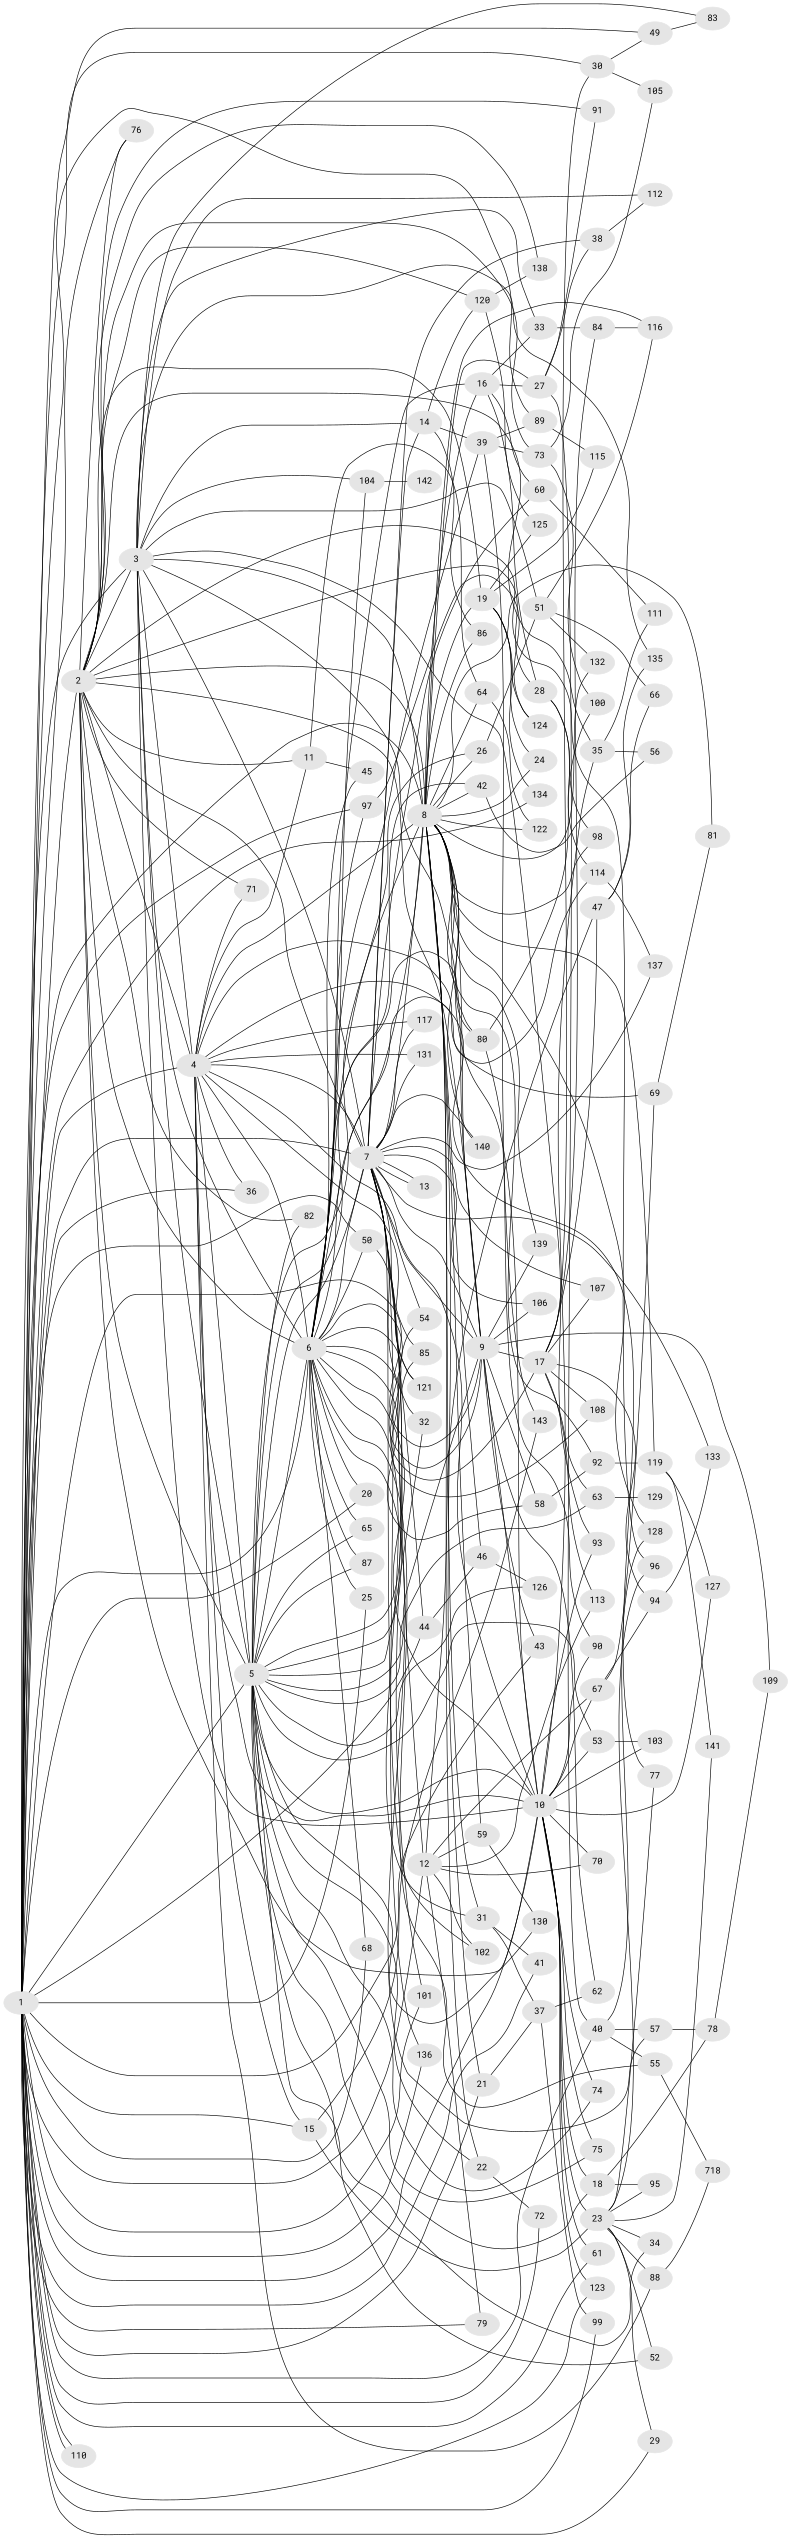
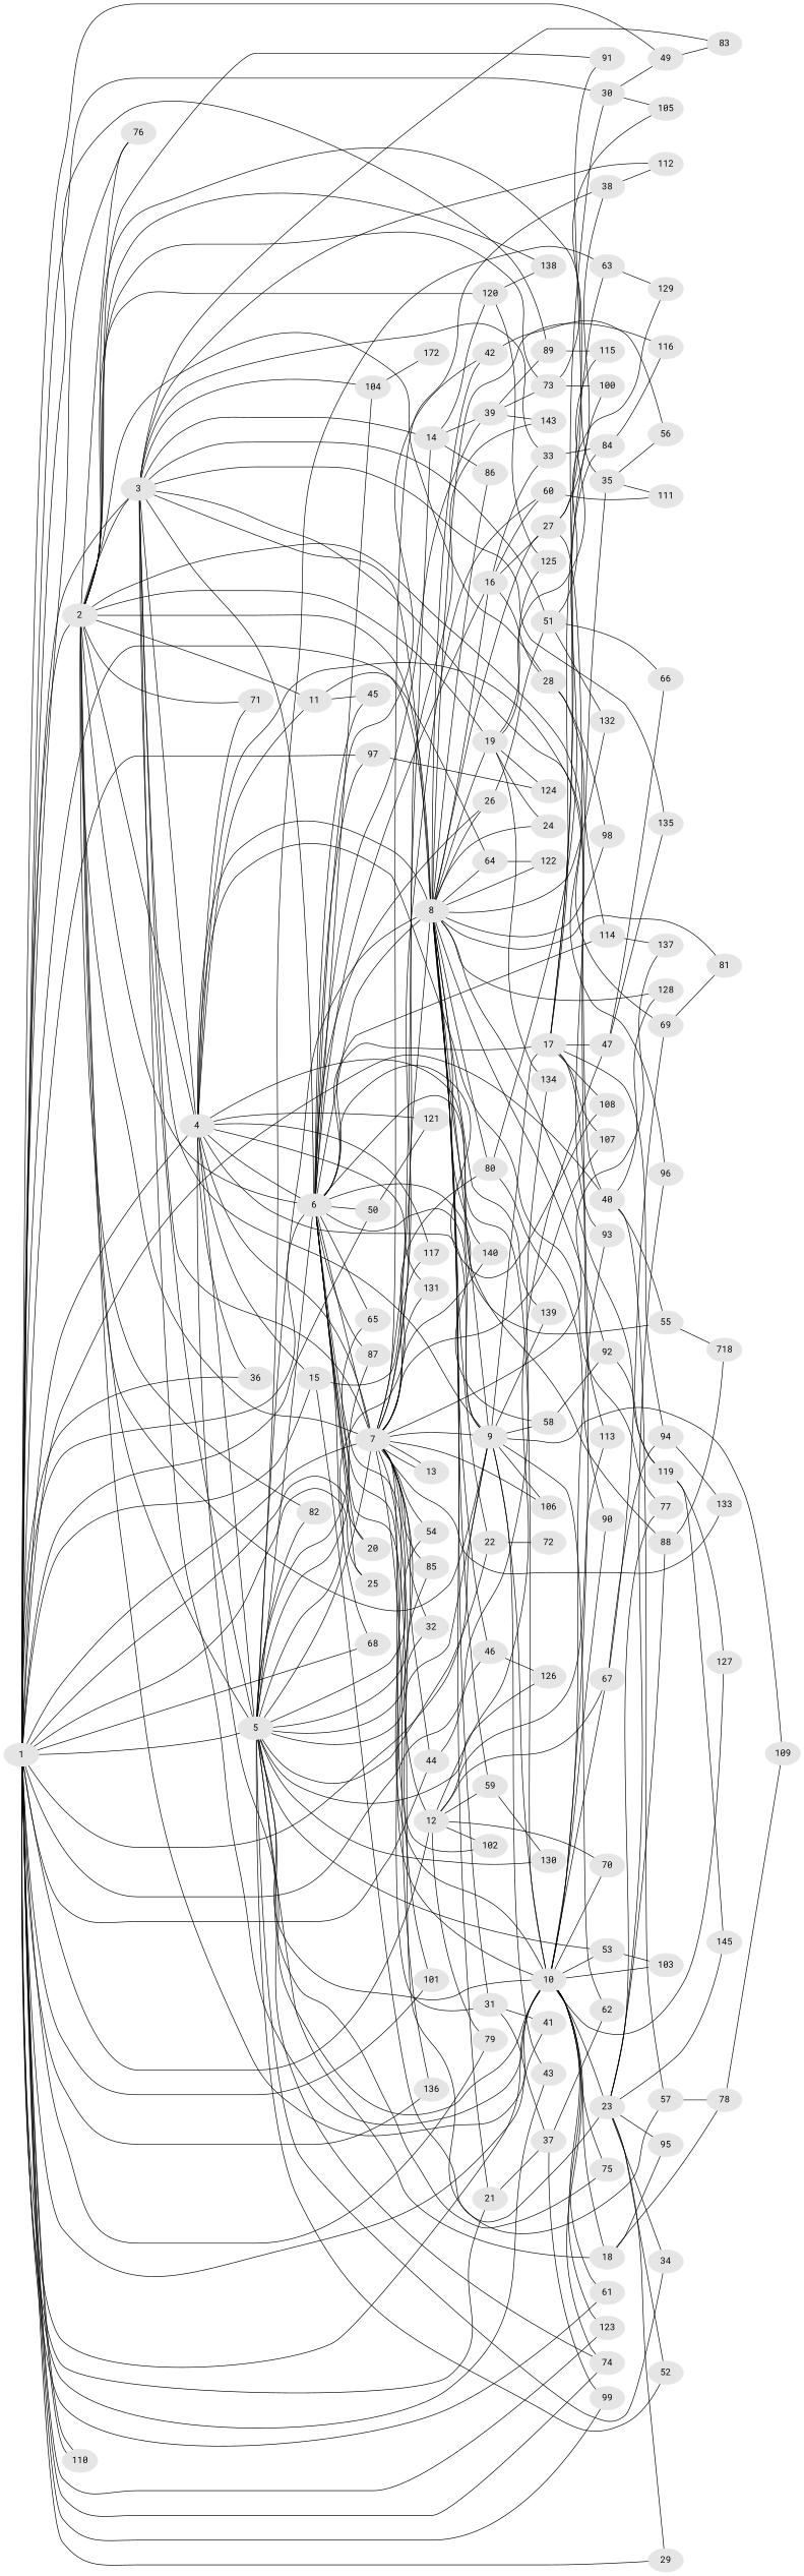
  graph {
    fontname="Roboto Mono"
    rankdir=LR
    node [color=gray90 fontname="Roboto Mono" style=filled]
    edge [fontname="Roboto Mono"]
    1
    2
    3
    4
    5
    6
    7
    8
    9
    10
    12
    15
    20
    21
    25
    29
    30
    36
    40
    41
    43
    44
    49
    50
    61
    68
    72
    76
    79
    89
    97
    99
    101
    110
    123
    134
    136
    11
    19
    28
    35
    71
    73
    82
    91
    96
    120
    138
    14
    33
    51
    83
    93
    104
    112
    135
    69
    77
    88
    117
    121
    131
    18
    22
    32
    34
    52
    53
    54
    63
    65
    74
    75
    80
    85
    87
    126
    130
    16
    17
    26
    31
    39
    42
    45
    55
    57
    58
    108
    114
    13
    38
    60
    102
    106
    107
    133
    137
    140
    24
    27
    46
    59
    64
    81
    86
    92
    98
    116
    119
    122
    128
    132
    139
    62
    109
    23
    67
    70
    90
    103
    127
    47
    113
    143
    37
    105
    115
    124
    125
    56
    111
    100
    84
    66
    129
-   142
+   142 [label=172]
    n138 [label=718]
    78
    95
    94
-   141
+   141 [label=145]
    1 -- 2
    1 -- 3
    1 -- 4
    1 -- 5
    1 -- 6
    1 -- 7
    1 -- 8
    1 -- 9
    1 -- 10
    1 -- 12
    1 -- 15
    1 -- 20
    1 -- 21
    1 -- 25
    1 -- 29
    1 -- 30
    1 -- 36
    1 -- 40
    1 -- 41
    1 -- 43
    1 -- 44
    1 -- 49
    1 -- 50
    1 -- 61
    1 -- 68
-   1 -- 72
+   1 -- 74
    1 -- 76
    1 -- 79
    1 -- 89
    1 -- 97
    1 -- 99
    1 -- 101
    1 -- 110
    1 -- 110
    1 -- 123
    1 -- 134
    1 -- 136
    2 -- 3
    2 -- 4
    2 -- 5
    2 -- 6
    2 -- 7
    2 -- 8
    2 -- 9
    2 -- 10
    2 -- 76
    2 -- 11
    2 -- 19
    2 -- 28
    2 -- 35
    2 -- 71
    2 -- 73
    2 -- 82
    2 -- 91
    2 -- 96
    2 -- 120
    2 -- 138
    3 -- 4
    3 -- 5
    3 -- 6
    3 -- 7
    3 -- 8
    3 -- 9
    3 -- 10
    3 -- 14
    3 -- 33
    3 -- 51
    3 -- 83
    3 -- 93
    3 -- 104
    3 -- 112
    3 -- 135
    4 -- 5
    4 -- 6
    4 -- 7
    4 -- 8
    4 -- 9
    4 -- 10
    4 -- 15
    4 -- 36
    4 -- 11
    4 -- 71
    4 -- 69
    4 -- 77
    4 -- 88
    4 -- 117
    4 -- 121
    4 -- 131
    5 -- 6
    5 -- 7
    5 -- 8
    5 -- 9
    5 -- 10
    5 -- 82
    5 -- 18
    5 -- 22
    5 -- 32
    5 -- 34
    5 -- 52
    5 -- 53
    5 -- 54
    5 -- 63
    5 -- 65
    5 -- 74
    5 -- 75
    5 -- 80
    5 -- 85
    5 -- 87
    5 -- 126
    5 -- 130
    6 -- 7
    6 -- 8
    6 -- 9
    6 -- 10
    6 -- 20
    6 -- 25
    6 -- 50
    6 -- 68
    6 -- 97
    6 -- 104
    6 -- 65
    6 -- 87
    6 -- 16
    6 -- 17
    6 -- 26
    6 -- 31
    6 -- 39
    6 -- 42
    6 -- 45
    6 -- 55
    6 -- 57
    6 -- 58
    6 -- 108
    6 -- 114
    7 -- 8
    7 -- 9
    7 -- 10
    7 -- 12
    7 -- 44
    7 -- 101
    7 -- 136
    7 -- 14
    7 -- 117
    7 -- 131
    7 -- 32
    7 -- 54
    7 -- 85
    7 -- 13
    7 -- 13
    7 -- 38
    7 -- 60
    7 -- 102
    7 -- 106
    7 -- 107
    7 -- 133
    7 -- 137
    7 -- 140
    8 -- 9
    8 -- 10
    8 -- 21
    8 -- 19
    8 -- 22
    8 -- 80
    8 -- 16
    8 -- 26
    8 -- 31
    8 -- 42
    8 -- 140
    8 -- 24
    8 -- 27
    8 -- 46
    8 -- 59
    8 -- 64
    8 -- 81
    8 -- 86
    8 -- 92
    8 -- 98
    8 -- 116
    8 -- 119
    8 -- 122
    8 -- 128
    8 -- 132
    8 -- 139
    9 -- 10
    9 -- 43
    9 -- 17
    9 -- 58
    9 -- 106
    9 -- 139
    9 -- 62
    9 -- 109
    10 -- 61
    10 -- 123
    10 -- 35
    10 -- 93
    10 -- 18
    10 -- 53
    10 -- 74
    10 -- 75
    10 -- 23
    10 -- 67
    10 -- 70
    10 -- 90
    10 -- 103
    10 -- 127
    12 -- 79
    12 -- 102
    12 -- 59
    12 -- 67
    12 -- 70
    12 -- 47
    12 -- 113
    15 -- 23
    15 -- 143
    21 -- 37
    30 -- 49
    30 -- 105
    40 -- 55
    40 -- 57
    40 -- 128
    44 -- 46
    49 -- 83
    50 -- 121
    89 -- 115
    97 -- 124
    11 -- 45
    11 -- 64
    19 -- 134
    19 -- 24
    19 -- 115
    19 -- 124
    19 -- 125
    28 -- 114
    28 -- 98
    35 -- 56
    35 -- 111
    73 -- 105
    73 -- 100
    120 -- 138
    120 -- 125
    14 -- 120
    14 -- 39
    14 -- 86
    33 -- 84
    51 -- 132
    51 -- 66
-   51 -- 116
+   51 -- 129
    104 -- 142
    69 -- 81
    88 -- n138
    18 -- 78
    18 -- 95
    22 -- 72
    53 -- 103
    63 -- 129
    80 -- 90
    80 -- 100
    16 -- 28
    16 -- 33
    16 -- 60
    16 -- 27
    17 -- 30
    17 -- 63
    17 -- 108
    17 -- 107
    17 -- 47
    17 -- 113
    17 -- 84
    17 -- 94
    26 -- 51
    31 -- 41
    31 -- 37
    39 -- 89
    39 -- 73
    39 -- 143
    42 -- 56
    55 -- n138
    57 -- 78
    58 -- 92
    114 -- 137
    38 -- 112
    60 -- 111
    27 -- 40
    27 -- 91
    27 -- 38
    46 -- 126
    59 -- 130
    64 -- 122
    92 -- 119
    119 -- 127
    119 -- 141
    23 -- 29
    23 -- 96
    23 -- 77
    23 -- 88
    23 -- 34
    23 -- 52
    23 -- 95
    23 -- 141
    67 -- 69
    67 -- 94
    47 -- 135
    47 -- 66
    37 -- 99
    37 -- 62
    84 -- 116
    78 -- 109
    94 -- 133
  }
